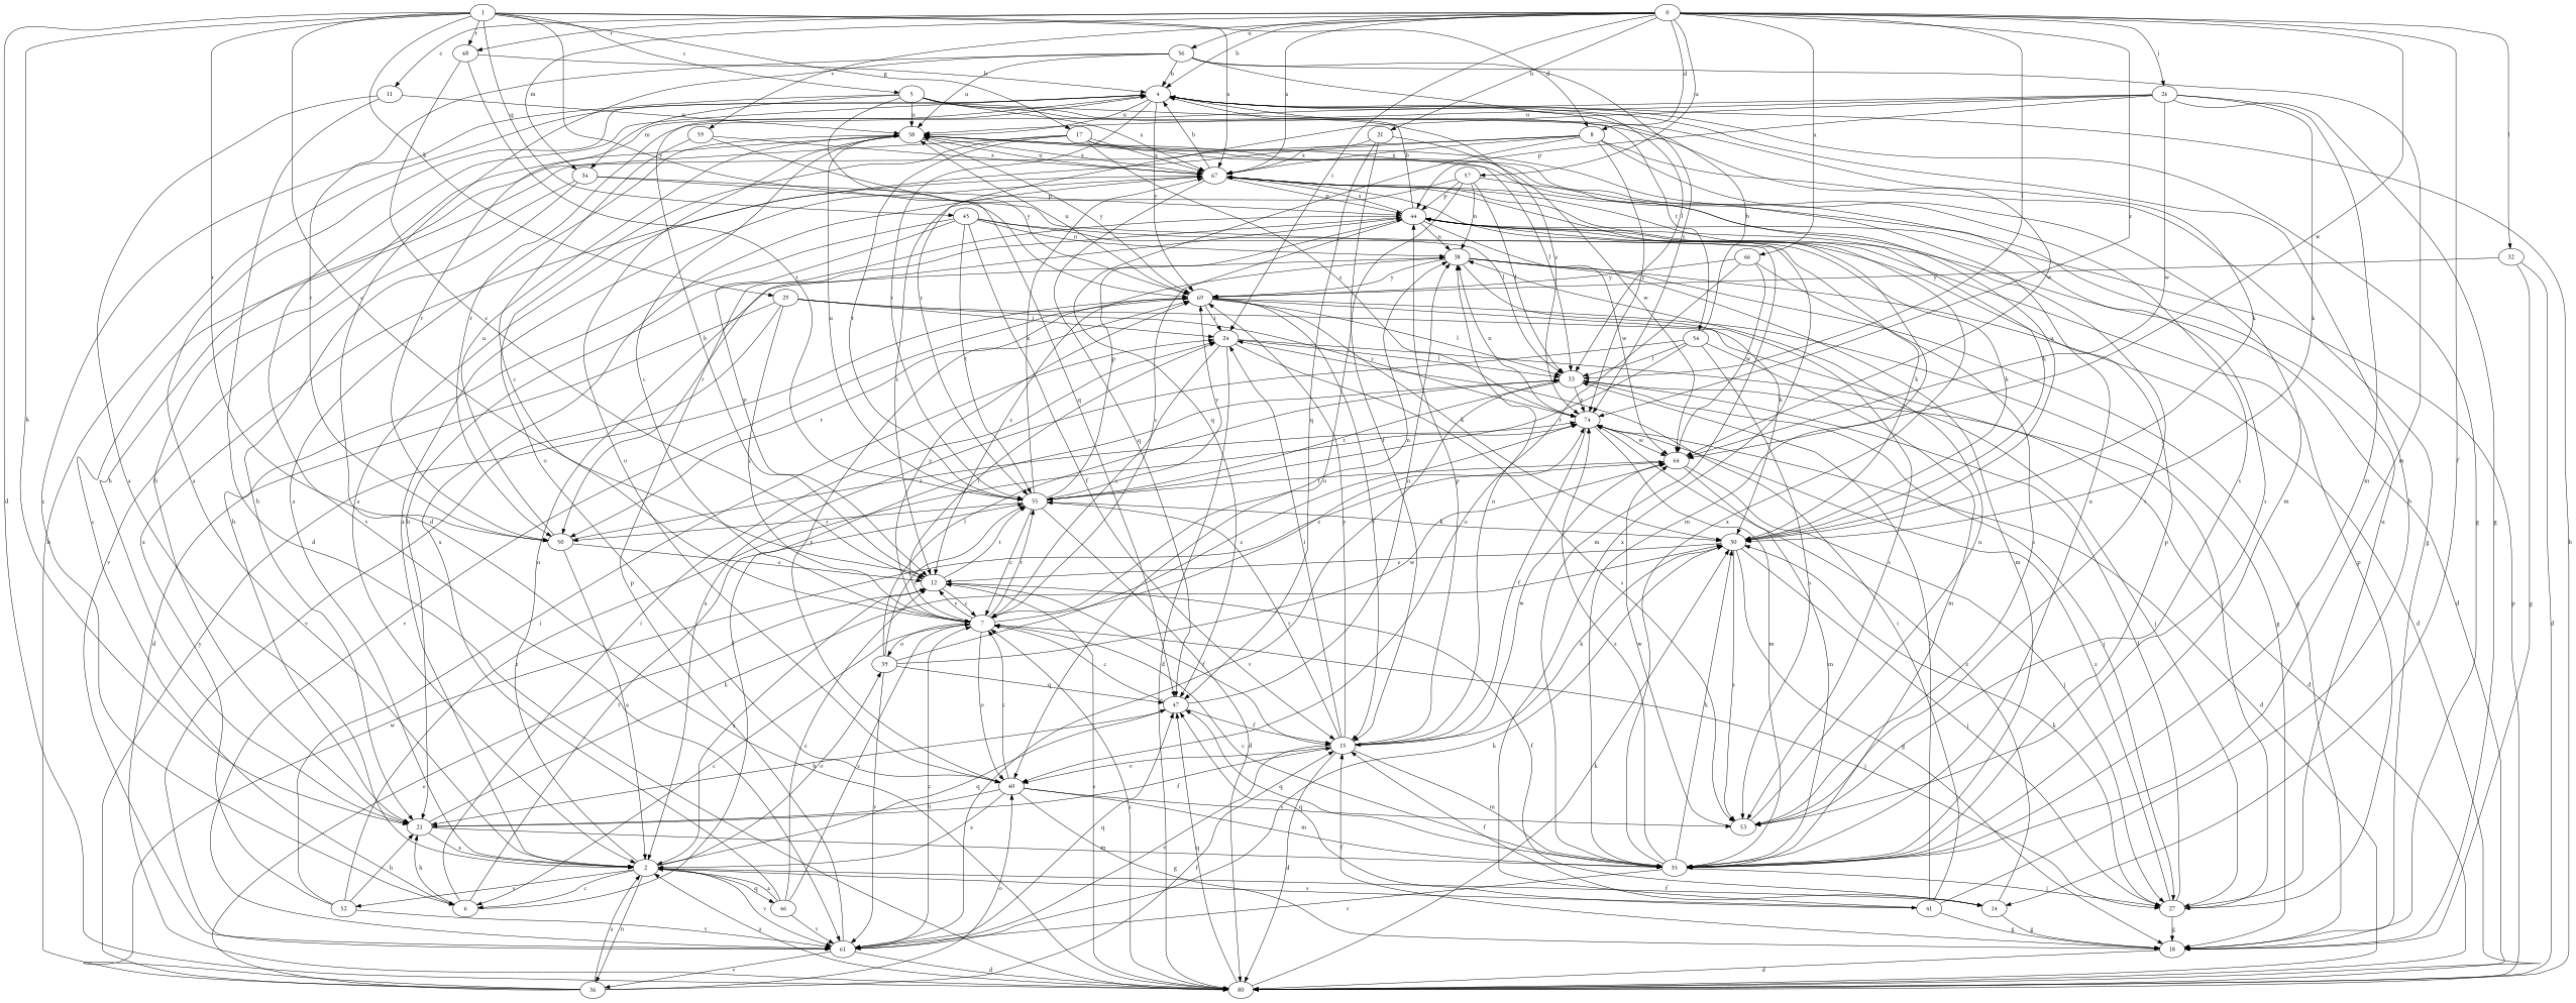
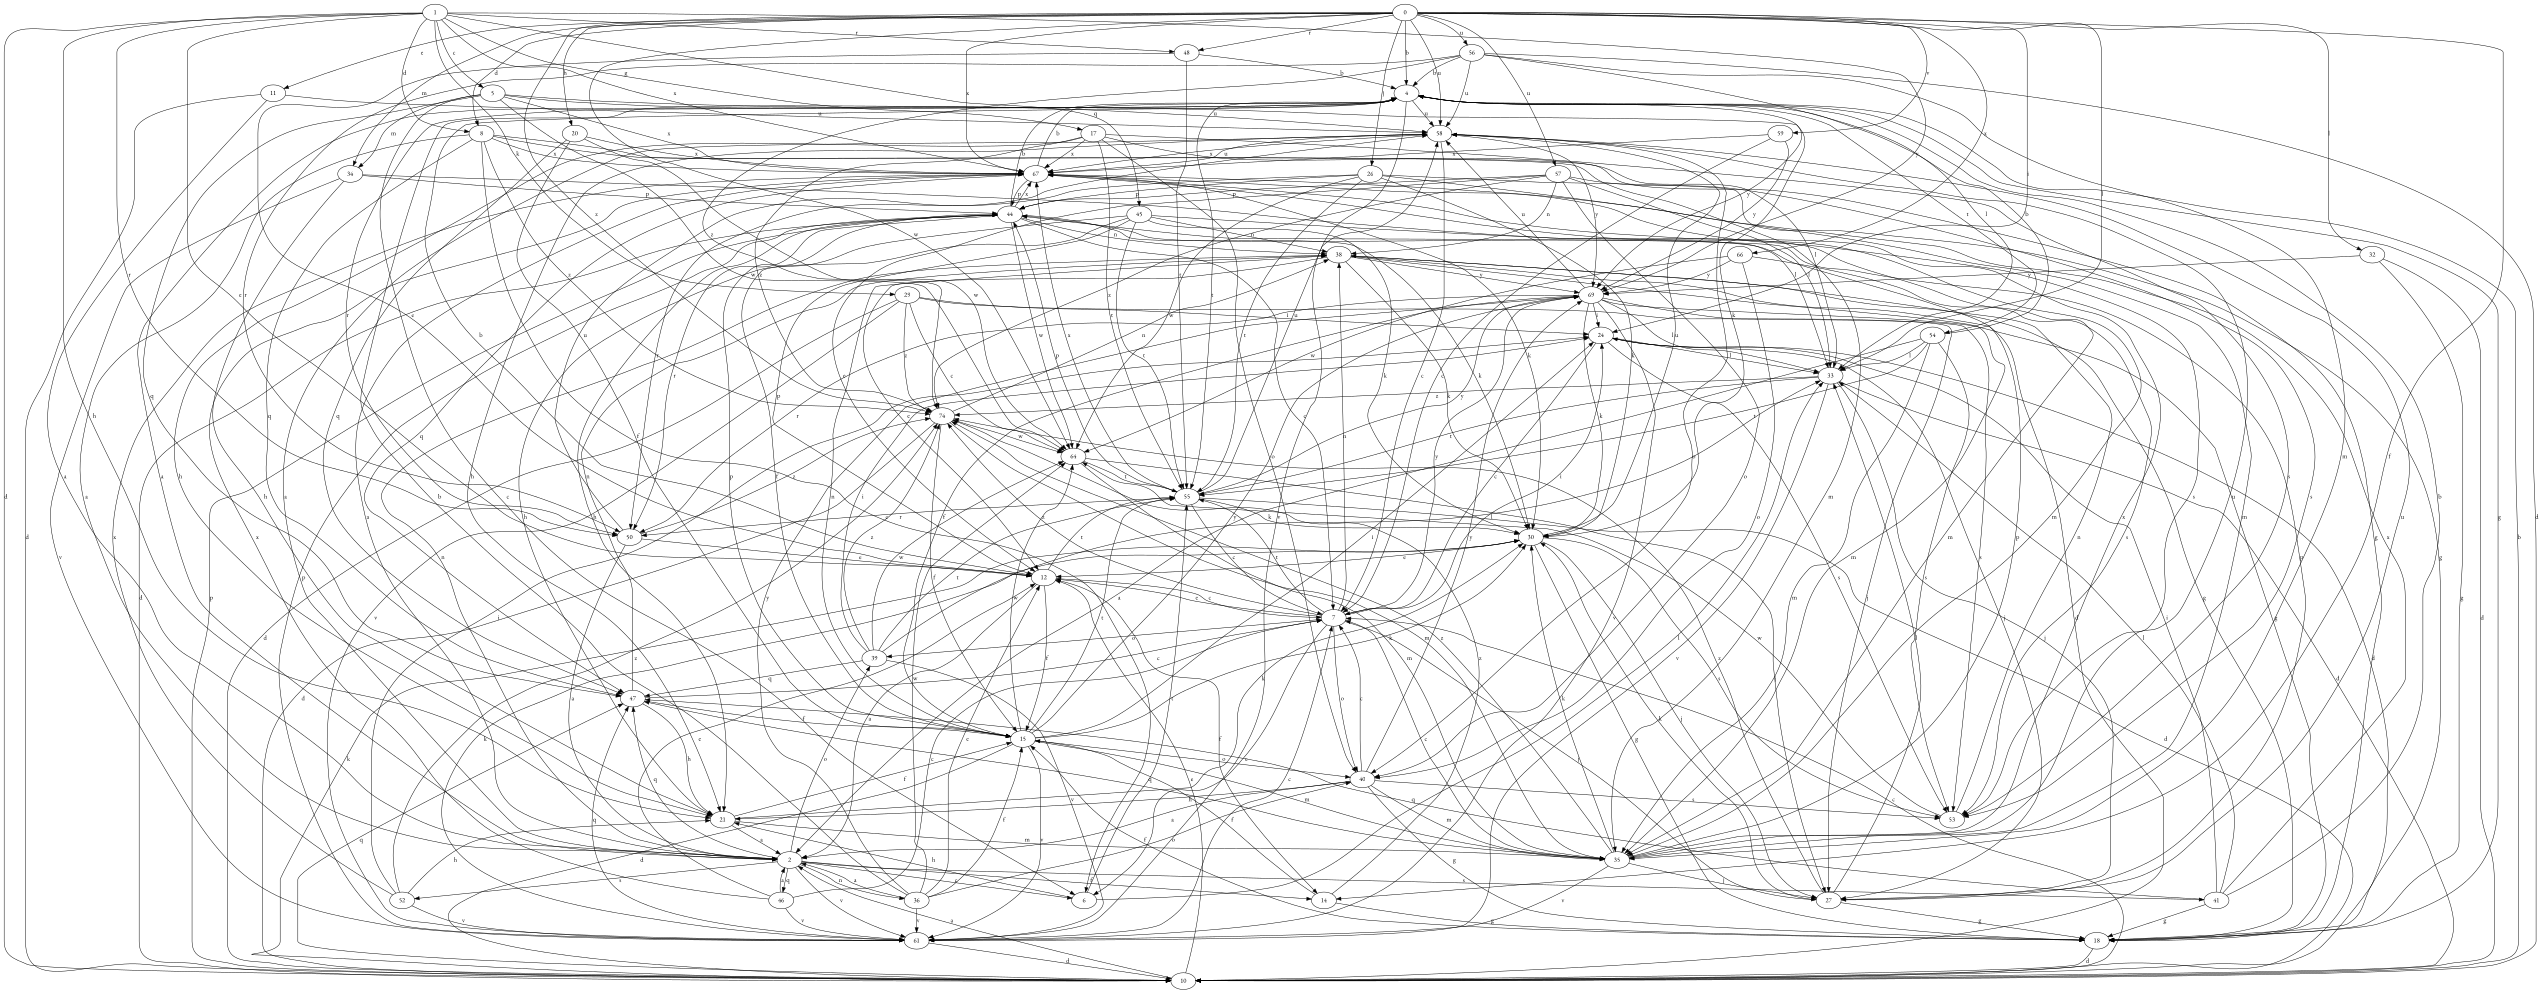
  strict digraph {
    fontname="EB Garamond"
    node [fontname="EB Garamond"]
    edge [fontname="EB Garamond"]
    0
    4
    8
    11
    14
    20
    24
    26
    32
    33
    34
    48
    56
    57
    58
    59
    64
    66
    67
    74
    50
    69
    2
    61
    18
    54
    55
    6
    47
    35
-   10 [label=80]
+   10
    15
    7
    27
    53
    30
    44
    21
    12
    38
    40
    1
    5
    17
    29
    45
    36
    39
    46
    n50 [label=41]
    52
    0 -> 4 [label=b]
    0 -> 8 [label=d]
    0 -> 11 [label=e]
    0 -> 14 [label=f]
    0 -> 20 [label=h]
    0 -> 24 [label=i]
    0 -> 26 [label=j]
    0 -> 32 [label=l]
    0 -> 33 [label=l]
    0 -> 34 [label=m]
    0 -> 48 [label=r]
    0 -> 56 [label=u]
    0 -> 57 [label=u]
-   26 -> 58 [label=u]
+   0 -> 58 [label=u]
    0 -> 59 [label=v]
    0 -> 64 [label=w]
    0 -> 66 [label=x]
    0 -> 67 [label=x]
    0 -> 74 [label=z]
    4 -> 58 [label=u]
    4 -> 50 [label=r]
    4 -> 69 [label=y]
    4 -> 2 [label=a]
    4 -> 61 [label=v]
    4 -> 18 [label=g]
    4 -> 54 [label=t]
    4 -> 55 [label=t]
    8 -> 67 [label=x]
    8 -> 74 [label=z]
    8 -> 2 [label=a]
    8 -> 18 [label=g]
    8 -> 6 [label=c]
    8 -> 47 [label=q]
    8 -> 35 [label=m]
    11 -> 58 [label=u]
    11 -> 2 [label=a]
    11 -> 10 [label=d]
    14 -> 74 [label=z]
    14 -> 18 [label=g]
    14 -> 15 [label=f]
    20 -> 64 [label=w]
    20 -> 67 [label=x]
    20 -> 47 [label=q]
    20 -> 15 [label=f]
    24 -> 33 [label=l]
    24 -> 10 [label=d]
    24 -> 7 [label=c]
    24 -> 27 [label=j]
    24 -> 53 [label=s]
    26 -> 64 [label=w]
    26 -> 50 [label=r]
    26 -> 18 [label=g]
    26 -> 55 [label=t]
    26 -> 35 [label=m]
    26 -> 30 [label=k]
    26 -> 44 [label=p]
    32 -> 69 [label=y]
    32 -> 18 [label=g]
    32 -> 10 [label=d]
    33 -> 74 [label=z]
    33 -> 61 [label=v]
    33 -> 55 [label=t]
    33 -> 10 [label=d]
    33 -> 27 [label=j]
    34 -> 33 [label=l]
    34 -> 61 [label=v]
    34 -> 44 [label=p]
    34 -> 21 [label=h]
    48 -> 4 [label=b]
    48 -> 55 [label=t]
    48 -> 12 [label=e]
    56 -> 4 [label=b]
    56 -> 33 [label=l]
    56 -> 58 [label=u]
    56 -> 74 [label=z]
    56 -> 50 [label=r]
    56 -> 35 [label=m]
    56 -> 10 [label=d]
    57 -> 33 [label=l]
-   5 -> 74 [label=z]
+   57 -> 74 [label=z]
    57 -> 53 [label=s]
    57 -> 44 [label=p]
    57 -> 12 [label=e]
    57 -> 38 [label=n]
    57 -> 40 [label=o]
    58 -> 67 [label=x]
    58 -> 69 [label=y]
    58 -> 2 [label=a]
    58 -> 7 [label=c]
    58 -> 21 [label=h]
    58 -> 40 [label=o]
    59 -> 67 [label=x]
    59 -> 69 [label=y]
    59 -> 7 [label=c]
    64 -> 55 [label=t]
    64 -> 35 [label=m]
    64 -> 27 [label=j]
    66 -> 64 [label=w]
    66 -> 69 [label=y]
    66 -> 53 [label=s]
    66 -> 40 [label=o]
    67 -> 4 [label=b]
    67 -> 58 [label=u]
    67 -> 2 [label=a]
    67 -> 47 [label=q]
    67 -> 35 [label=m]
    67 -> 53 [label=s]
    67 -> 30 [label=k]
    67 -> 44 [label=p]
    74 -> 64 [label=w]
    74 -> 35 [label=m]
    74 -> 10 [label=d]
    74 -> 15 [label=f]
    74 -> 38 [label=n]
    50 -> 58 [label=u]
    50 -> 74 [label=z]
    50 -> 2 [label=a]
    50 -> 12 [label=e]
    69 -> 24 [label=i]
    69 -> 33 [label=l]
    69 -> 58 [label=u]
    69 -> 50 [label=r]
    69 -> 61 [label=v]
    69 -> 18 [label=g]
    69 -> 15 [label=f]
    69 -> 53 [label=s]
    69 -> 30 [label=k]
    2 -> 14 [label=f]
    2 -> 61 [label=v]
    2 -> 6 [label=c]
    2 -> 47 [label=q]
    2 -> 38 [label=n]
    2 -> 36 [label=n]
    2 -> 39 [label=o]
    2 -> 46 [label=q]
    2 -> n50 [label=s]
    2 -> 52 [label=s]
    61 -> 47 [label=q]
    61 -> 10 [label=d]
    61 -> 7 [label=c]
    61 -> 30 [label=k]
    61 -> 44 [label=p]
    18 -> 10 [label=d]
    18 -> 15 [label=f]
    54 -> 4 [label=b]
    54 -> 33 [label=l]
    54 -> 2 [label=a]
    54 -> 55 [label=t]
    54 -> 35 [label=m]
    54 -> 53 [label=s]
    55 -> 58 [label=u]
    55 -> 67 [label=x]
    55 -> 50 [label=r]
    55 -> 69 [label=y]
    55 -> 10 [label=d]
    55 -> 7 [label=c]
    55 -> 30 [label=k]
    55 -> 44 [label=p]
-   6 -> 24 [label=i]
+   39 -> 24 [label=i]
    6 -> 33 [label=l]
    6 -> 55 [label=t]
    6 -> 21 [label=h]
    47 -> 15 [label=f]
    47 -> 7 [label=c]
    47 -> 21 [label=h]
    47 -> 38 [label=n]
    35 -> 58 [label=u]
    35 -> 67 [label=x]
    35 -> 74 [label=z]
    35 -> 61 [label=v]
    35 -> 47 [label=q]
    35 -> 7 [label=c]
    35 -> 27 [label=j]
    35 -> 30 [label=k]
    35 -> 44 [label=p]
    10 -> 4 [label=b]
    10 -> 2 [label=a]
    10 -> 47 [label=q]
    10 -> 7 [label=c]
    10 -> 30 [label=k]
    10 -> 44 [label=p]
    10 -> 12 [label=e]
    15 -> 24 [label=i]
    15 -> 64 [label=w]
    15 -> 69 [label=y]
    15 -> 61 [label=v]
    15 -> 55 [label=t]
    15 -> 35 [label=m]
    15 -> 10 [label=d]
    15 -> 30 [label=k]
    15 -> 44 [label=p]
    15 -> 38 [label=n]
    15 -> 40 [label=o]
    7 -> 24 [label=i]
    7 -> 74 [label=z]
    7 -> 69 [label=y]
    7 -> 55 [label=t]
    7 -> 6 [label=c]
    7 -> 27 [label=j]
    7 -> 12 [label=e]
    7 -> 38 [label=n]
    7 -> 40 [label=o]
    7 -> 39 [label=o]
    27 -> 33 [label=l]
    27 -> 58 [label=u]
    27 -> 74 [label=z]
    27 -> 18 [label=g]
    27 -> 30 [label=k]
    27 -> 44 [label=p]
    53 -> 64 [label=w]
    53 -> 38 [label=n]
    30 -> 58 [label=u]
    30 -> 18 [label=g]
    30 -> 27 [label=j]
    30 -> 53 [label=s]
    30 -> 12 [label=e]
    44 -> 4 [label=b]
    44 -> 64 [label=w]
    44 -> 67 [label=x]
    44 -> 50 [label=r]
    44 -> 10 [label=d]
    44 -> 7 [label=c]
    44 -> 30 [label=k]
    44 -> 21 [label=h]
    44 -> 38 [label=n]
    21 -> 2 [label=a]
    21 -> 35 [label=m]
    21 -> 15 [label=f]
    21 -> 30 [label=k]
    12 -> 4 [label=b]
    12 -> 14 [label=f]
    12 -> 2 [label=a]
    12 -> 55 [label=t]
    12 -> 15 [label=f]
    12 -> 7 [label=c]
    38 -> 69 [label=y]
    38 -> 18 [label=g]
    38 -> 35 [label=m]
    38 -> 10 [label=d]
    38 -> 30 [label=k]
    38 -> 12 [label=e]
    40 -> 69 [label=y]
    40 -> 2 [label=a]
    40 -> 18 [label=g]
    40 -> 35 [label=m]
    40 -> 7 [label=c]
    40 -> 53 [label=s]
    40 -> 21 [label=h]
    1 -> 8 [label=d]
    1 -> 48 [label=r]
    1 -> 67 [label=x]
    1 -> 50 [label=r]
    1 -> 69 [label=y]
    1 -> 10 [label=d]
    1 -> 21 [label=h]
    1 -> 12 [label=e]
    1 -> 5 [label=c]
    1 -> 17 [label=g]
    1 -> 29 [label=k]
    1 -> 45 [label=q]
    5 -> 34 [label=m]
    5 -> 58 [label=u]
    5 -> 64 [label=w]
    5 -> 67 [label=x]
    5 -> 6 [label=c]
    5 -> 47 [label=q]
    5 -> 30 [label=k]
    17 -> 33 [label=l]
    17 -> 67 [label=x]
    17 -> 74 [label=z]
    17 -> 55 [label=t]
    17 -> 53 [label=s]
    17 -> 21 [label=h]
    17 -> 40 [label=o]
    29 -> 24 [label=i]
    29 -> 74 [label=z]
    29 -> 61 [label=v]
    29 -> 10 [label=d]
-   29 -> 7 [label=c]
+   29 -> 64 [label=c]
    29 -> 27 [label=j]
    45 -> 55 [label=t]
    45 -> 35 [label=m]
    45 -> 15 [label=f]
    45 -> 30 [label=k]
    45 -> 21 [label=h]
    45 -> 12 [label=p]
    45 -> 38 [label=n]
    36 -> 4 [label=b]
    36 -> 64 [label=w]
    36 -> 69 [label=y]
    36 -> 2 [label=a]
-   61 -> 36 [label=v]
+   36 -> 61 [label=v]
    36 -> 15 [label=f]
    36 -> 12 [label=e]
    36 -> 40 [label=o]
    39 -> 33 [label=l]
    39 -> 64 [label=w]
    39 -> 74 [label=z]
    39 -> 61 [label=v]
    39 -> 55 [label=t]
    39 -> 47 [label=q]
    46 -> 67 [label=x]
    46 -> 2 [label=a]
    46 -> 61 [label=v]
    46 -> 7 [label=c]
    46 -> 12 [label=e]
    n50 -> 4 [label=b]
    n50 -> 24 [label=i]
    n50 -> 33 [label=l]
    n50 -> 67 [label=x]
    n50 -> 18 [label=g]
    n50 -> 47 [label=q]
    52 -> 24 [label=i]
    52 -> 67 [label=x]
    52 -> 74 [label=z]
    52 -> 61 [label=v]
    52 -> 21 [label=h]
  }
